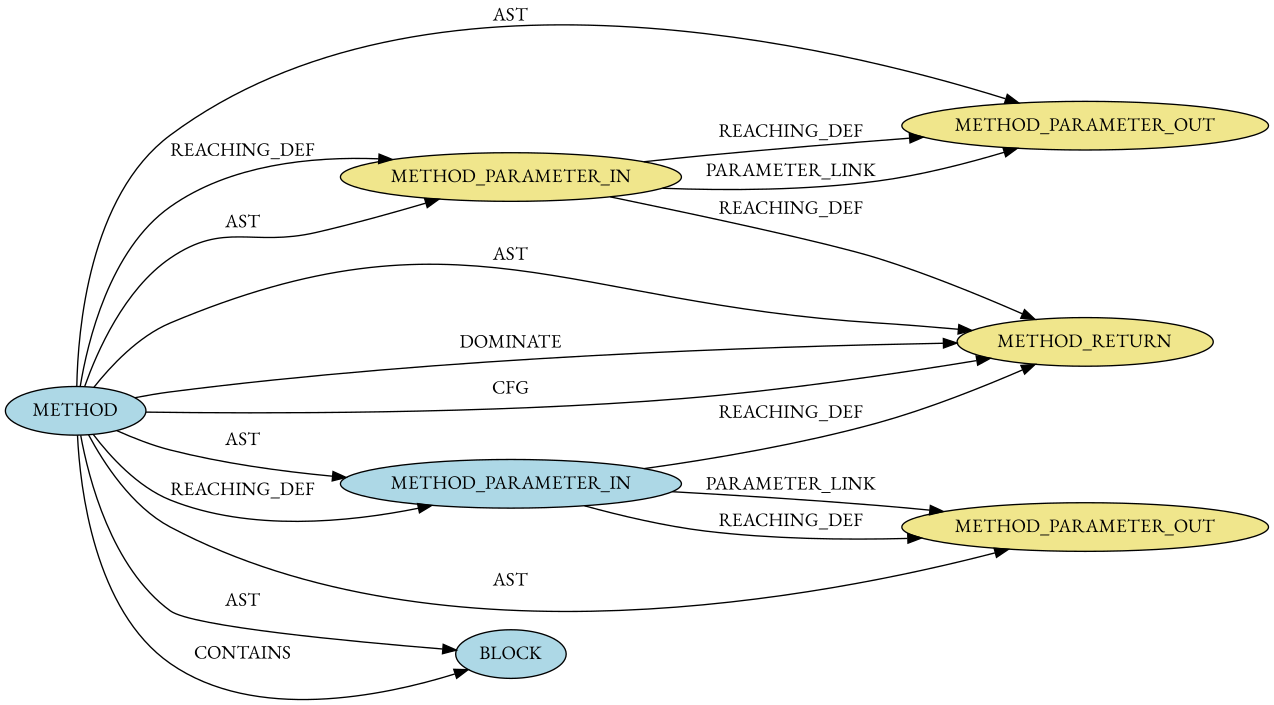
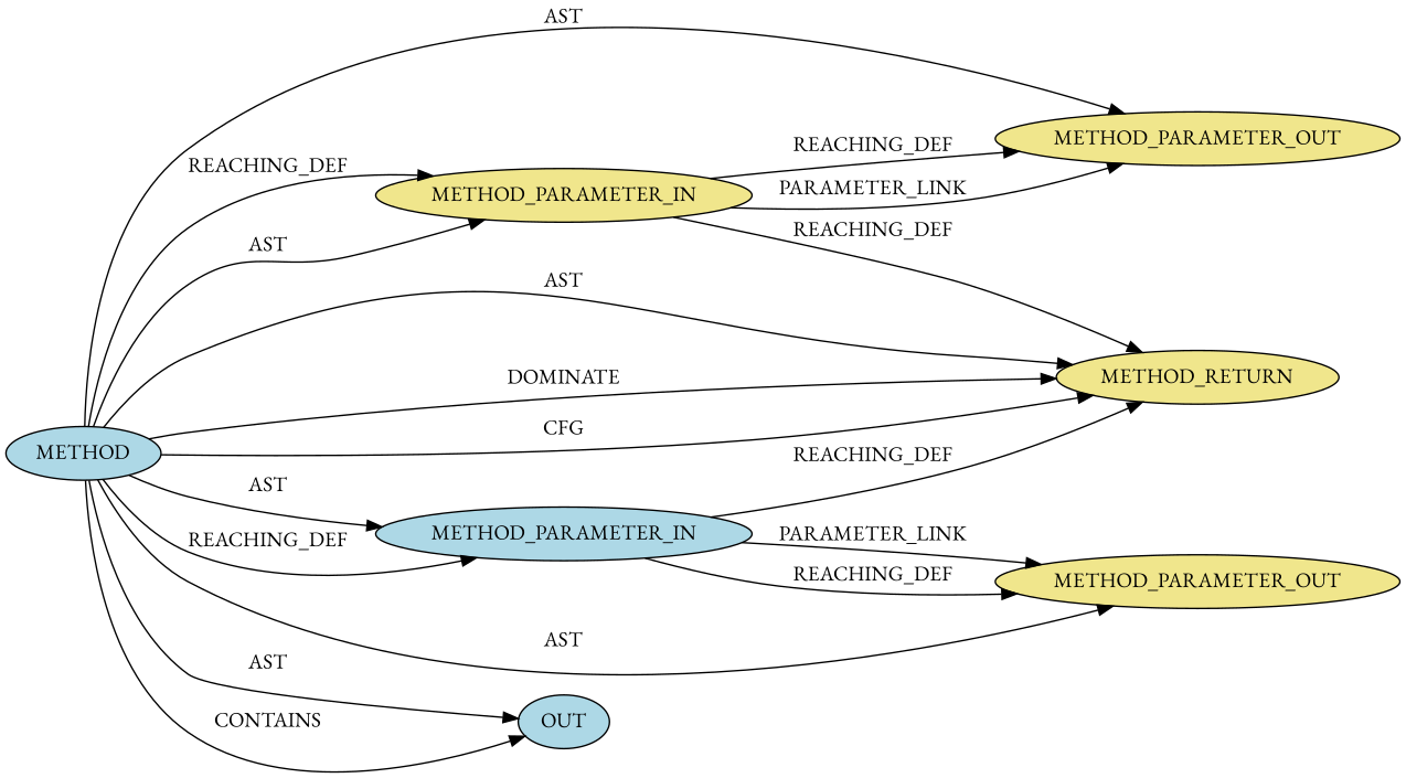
  digraph {
    fontname="EB Garamond"
    rankdir=LR
    node [CODE="<empty>" ORDER=2 fillcolor=khaki fontname="EB Garamond" style=filled EVALUATION_STRATEGY=BY_VALUE IS_VARIADIC=false TYPE_FULL_NAME=ANY]
    edge [fontname="EB Garamond"]
    n1 [AST_PARENT_FULL_NAME="<global>" AST_PARENT_TYPE=NAMESPACE_BLOCK FILENAME="<empty>" FULL_NAME="<operator>.greaterEqualsThan" IS_EXTERNAL=true NAME="<operator>.greaterEqualsThan" ORDER=0 fillcolor=lightblue label=METHOD EVALUATION_STRATEGY="" IS_VARIADIC="" TYPE_FULL_NAME=""]
    n2 [CODE=p2 INDEX=2 NAME=p2 label=METHOD_PARAMETER_IN]
-   n3 [ARGUMENT_INDEX=1 ORDER=1 fillcolor=lightblue label=BLOCK EVALUATION_STRATEGY="" IS_VARIADIC=""]
+   n3 [ARGUMENT_INDEX=1 ORDER=1 fillcolor=lightblue label=OUT EVALUATION_STRATEGY="" IS_VARIADIC=""]
    n4 [CODE=p1 INDEX=1 NAME=p1 ORDER=1 fillcolor=lightblue label=METHOD_PARAMETER_IN]
    n5 [CODE=p2 INDEX=2 NAME=p2 label=METHOD_PARAMETER_OUT]
    n6 [CODE=RET label=METHOD_RETURN IS_VARIADIC=""]
    n7 [CODE=p1 INDEX=1 NAME=p1 ORDER=1 label=METHOD_PARAMETER_OUT]
    n1 -> n2 [label=REACHING_DEF]
    n1 -> n2 [label=AST]
    n1 -> n3 [label=AST]
    n1 -> n3 [label=CONTAINS]
    n1 -> n4 [label=AST]
    n1 -> n4 [label=REACHING_DEF]
    n1 -> n5 [label=AST]
    n1 -> n6 [label=AST]
    n1 -> n6 [label=DOMINATE]
    n1 -> n6 [label=CFG]
    n1 -> n7 [label=AST]
    n2 -> n5 [VARIABLE=p2 label=REACHING_DEF]
    n2 -> n5 [label=PARAMETER_LINK]
    n2 -> n6 [VARIABLE=p2 label=REACHING_DEF]
    n4 -> n6 [VARIABLE=p1 label=REACHING_DEF]
    n4 -> n7 [label=PARAMETER_LINK]
    n4 -> n7 [VARIABLE=p1 label=REACHING_DEF]
  }
